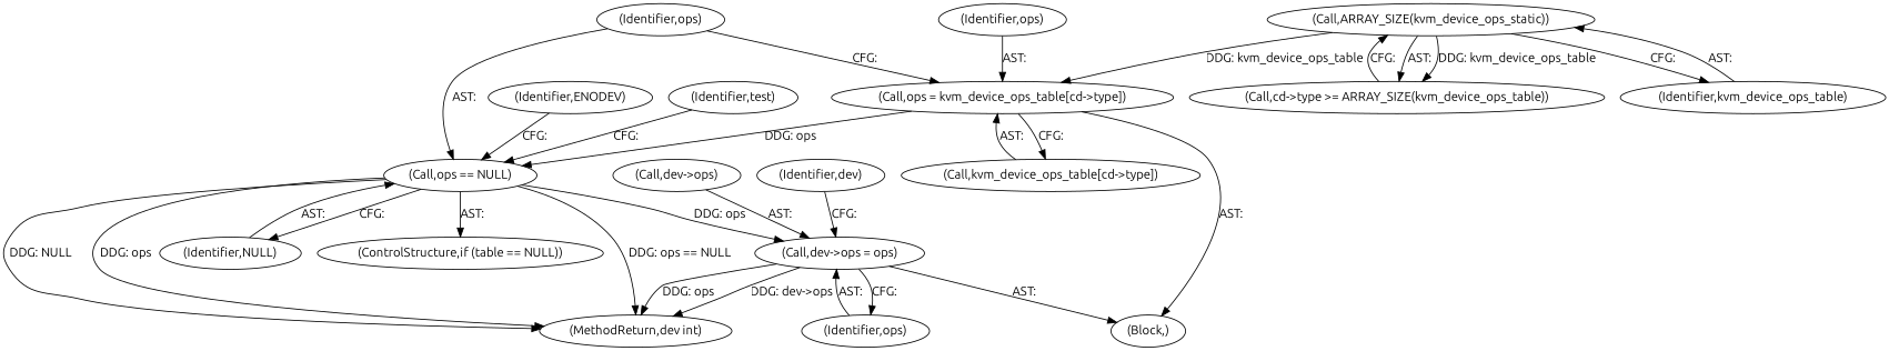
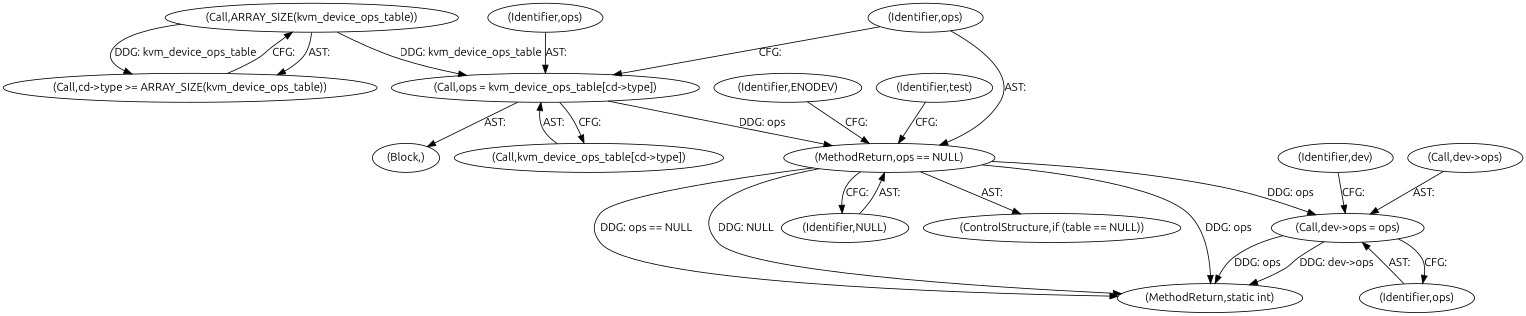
  digraph {
    fontname=Ubuntu
    node [fontname=Ubuntu]
    edge [fontname=Ubuntu]
    n1 [label="(Call,dev->ops = ops)"]
    n2 [label="(Identifier,ops)"]
    n3 [label="(Block,)"]
-   n4 [label="(MethodReturn,dev int)"]
-   n5 [label="(Call,ops == NULL)"]
+   n4 [label="(MethodReturn,static int)"]
+   n5 [label="(MethodReturn,ops == NULL)"]
    n6 [label="(Identifier,NULL)"]
    n7 [label="(ControlStructure,if (table == NULL))"]
    n8 [label="(Call,ops = kvm_device_ops_table[cd->type])"]
    n9 [label="(Call,kvm_device_ops_table[cd->type])"]
-   n10 [label="(Call,ARRAY_SIZE(kvm_device_ops_static))"]
+   n10 [label="(Call,ARRAY_SIZE(kvm_device_ops_table))"]
    n11 [label="(Call,cd->type >= ARRAY_SIZE(kvm_device_ops_table))"]
-   n12 [label="(Identifier,kvm_device_ops_table)"]
    n13 [label="(Identifier,ops)"]
    n14 [label="(Identifier,ENODEV)"]
    n15 [label="(Identifier,ops)"]
    n16 [label="(Call,dev->ops)"]
    n17 [label="(Identifier,test)"]
    n18 [label="(Identifier,dev)"]
    n1 -> n2 [label="CFG: "]
-   n1 -> n3 [label="AST: "]
    n1 -> n4 [label="DDG: dev->ops"]
    n1 -> n4 [label="DDG: ops"]
    n2 -> n1 [label="AST: "]
    n5 -> n1 [label="DDG: ops"]
    n5 -> n4 [label="DDG: ops == NULL"]
    n5 -> n4 [label="DDG: NULL"]
    n5 -> n4 [label="DDG: ops"]
    n5 -> n6 [label="CFG: "]
    n5 -> n7 [label="AST: "]
    n6 -> n5 [label="AST: "]
    n8 -> n3 [label="AST: "]
    n8 -> n5 [label="DDG: ops"]
    n8 -> n9 [label="CFG: "]
    n9 -> n8 [label="AST: "]
    n10 -> n8 [label="DDG: kvm_device_ops_table"]
    n10 -> n11 [label="AST: "]
    n10 -> n11 [label="DDG: kvm_device_ops_table"]
-   n10 -> n12 [label="CFG: "]
    n11 -> n10 [label="CFG: "]
-   n12 -> n10 [label="AST: "]
    n13 -> n5 [label="AST: "]
    n13 -> n8 [label="CFG: "]
    n14 -> n5 [label="CFG: "]
    n15 -> n8 [label="AST: "]
    n16 -> n1 [label="AST: "]
    n17 -> n5 [label="CFG: "]
    n18 -> n1 [label="CFG: "]
  }
